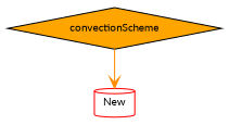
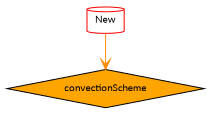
  digraph {
    rankdir=TB
    fontname=Lato
    node [fontname=Lato fontsize=10 style=filled]
    n1 [color=black fillcolor=orange fontcolor=black height=0.2 label=convectionScheme shape=diamond width=0.4]
    n2 [color=red height=0.2 label=New shape=cylinder width=0.4 fillcolor=white]
-   n1 -> n2 [color=darkorange fontname=Lato fontsize=10 labelfontname=FreeSans labelfontsize=10 style=solid arrowhead=vee]
+   n2 -> n1 [color=darkorange fontname=Lato fontsize=10 labelfontname=FreeSans labelfontsize=10 style=solid arrowhead=vee]
  }
